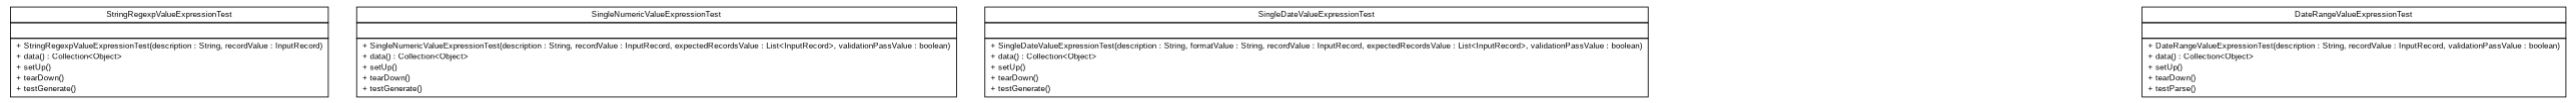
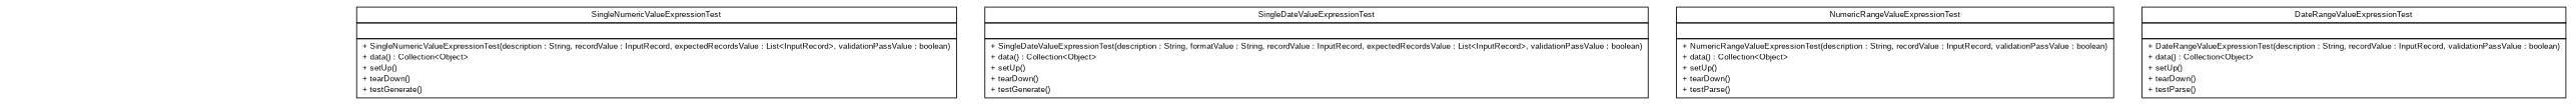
  digraph {
    nodesep=0.25
    ranksep=0.5
    node [fontcolor=black fontname=arial fontsize=10.0 shape=plaintext]
-   n1 [label=<<table title="com.github.mkolisnyk.aerial.expressions.value.StringRegexpValueExpressionTest" border="0" cellborder="1" cellspacing="0" cellpadding="2" port="p" href="./StringRegexpValueExpressionTest.html"> 		<tr><td><table border="0" cellspacing="0" cellpadding="1"> <tr><td align="center" balign="center"> StringRegexpValueExpressionTest </td></tr> 		</table></td></tr> 		<tr><td><table border="0" cellspacing="0" cellpadding="1"> <tr><td align="left" balign="left">  </td></tr> 		</table></td></tr> 		<tr><td><table border="0" cellspacing="0" cellpadding="1"> <tr><td align="left" balign="left"> + StringRegexpValueExpressionTest(description : String, recordValue : InputRecord) </td></tr> <tr><td align="left" balign="left"> + data() : Collection&lt;Object&gt; </td></tr> <tr><td align="left" balign="left"> + setUp() </td></tr> <tr><td align="left" balign="left"> + tearDown() </td></tr> <tr><td align="left" balign="left"> + testGenerate() </td></tr> 		</table></td></tr> 		</table>>]
    n2 [label=<<table title="com.github.mkolisnyk.aerial.expressions.value.SingleNumericValueExpressionTest" border="0" cellborder="1" cellspacing="0" cellpadding="2" port="p" href="./SingleNumericValueExpressionTest.html"> 		<tr><td><table border="0" cellspacing="0" cellpadding="1"> <tr><td align="center" balign="center"> SingleNumericValueExpressionTest </td></tr> 		</table></td></tr> 		<tr><td><table border="0" cellspacing="0" cellpadding="1"> <tr><td align="left" balign="left">  </td></tr> 		</table></td></tr> 		<tr><td><table border="0" cellspacing="0" cellpadding="1"> <tr><td align="left" balign="left"> + SingleNumericValueExpressionTest(description : String, recordValue : InputRecord, expectedRecordsValue : List&lt;InputRecord&gt;, validationPassValue : boolean) </td></tr> <tr><td align="left" balign="left"> + data() : Collection&lt;Object&gt; </td></tr> <tr><td align="left" balign="left"> + setUp() </td></tr> <tr><td align="left" balign="left"> + tearDown() </td></tr> <tr><td align="left" balign="left"> + testGenerate() </td></tr> 		</table></td></tr> 		</table>>]
    n3 [label=<<table title="com.github.mkolisnyk.aerial.expressions.value.SingleDateValueExpressionTest" border="0" cellborder="1" cellspacing="0" cellpadding="2" port="p" href="./SingleDateValueExpressionTest.html"> 		<tr><td><table border="0" cellspacing="0" cellpadding="1"> <tr><td align="center" balign="center"> SingleDateValueExpressionTest </td></tr> 		</table></td></tr> 		<tr><td><table border="0" cellspacing="0" cellpadding="1"> <tr><td align="left" balign="left">  </td></tr> 		</table></td></tr> 		<tr><td><table border="0" cellspacing="0" cellpadding="1"> <tr><td align="left" balign="left"> + SingleDateValueExpressionTest(description : String, formatValue : String, recordValue : InputRecord, expectedRecordsValue : List&lt;InputRecord&gt;, validationPassValue : boolean) </td></tr> <tr><td align="left" balign="left"> + data() : Collection&lt;Object&gt; </td></tr> <tr><td align="left" balign="left"> + setUp() </td></tr> <tr><td align="left" balign="left"> + tearDown() </td></tr> <tr><td align="left" balign="left"> + testGenerate() </td></tr> 		</table></td></tr> 		</table>>]
+   n4 [label=<<table title="com.github.mkolisnyk.aerial.expressions.value.NumericRangeValueExpressionTest" border="0" cellborder="1" cellspacing="0" cellpadding="2" port="p" href="./NumericRangeValueExpressionTest.html"> 		<tr><td><table border="0" cellspacing="0" cellpadding="1"> <tr><td align="center" balign="center"> NumericRangeValueExpressionTest </td></tr> 		</table></td></tr> 		<tr><td><table border="0" cellspacing="0" cellpadding="1"> <tr><td align="left" balign="left">  </td></tr> 		</table></td></tr> 		<tr><td><table border="0" cellspacing="0" cellpadding="1"> <tr><td align="left" balign="left"> + NumericRangeValueExpressionTest(description : String, recordValue : InputRecord, validationPassValue : boolean) </td></tr> <tr><td align="left" balign="left"> + data() : Collection&lt;Object&gt; </td></tr> <tr><td align="left" balign="left"> + setUp() </td></tr> <tr><td align="left" balign="left"> + tearDown() </td></tr> <tr><td align="left" balign="left"> + testParse() </td></tr> 		</table></td></tr> 		</table>>]
    n5 [label=<<table title="com.github.mkolisnyk.aerial.expressions.value.DateRangeValueExpressionTest" border="0" cellborder="1" cellspacing="0" cellpadding="2" port="p" href="./DateRangeValueExpressionTest.html"> 		<tr><td><table border="0" cellspacing="0" cellpadding="1"> <tr><td align="center" balign="center"> DateRangeValueExpressionTest </td></tr> 		</table></td></tr> 		<tr><td><table border="0" cellspacing="0" cellpadding="1"> <tr><td align="left" balign="left">  </td></tr> 		</table></td></tr> 		<tr><td><table border="0" cellspacing="0" cellpadding="1"> <tr><td align="left" balign="left"> + DateRangeValueExpressionTest(description : String, recordValue : InputRecord, validationPassValue : boolean) </td></tr> <tr><td align="left" balign="left"> + data() : Collection&lt;Object&gt; </td></tr> <tr><td align="left" balign="left"> + setUp() </td></tr> <tr><td align="left" balign="left"> + tearDown() </td></tr> <tr><td align="left" balign="left"> + testParse() </td></tr> 		</table></td></tr> 		</table>>]
  }
